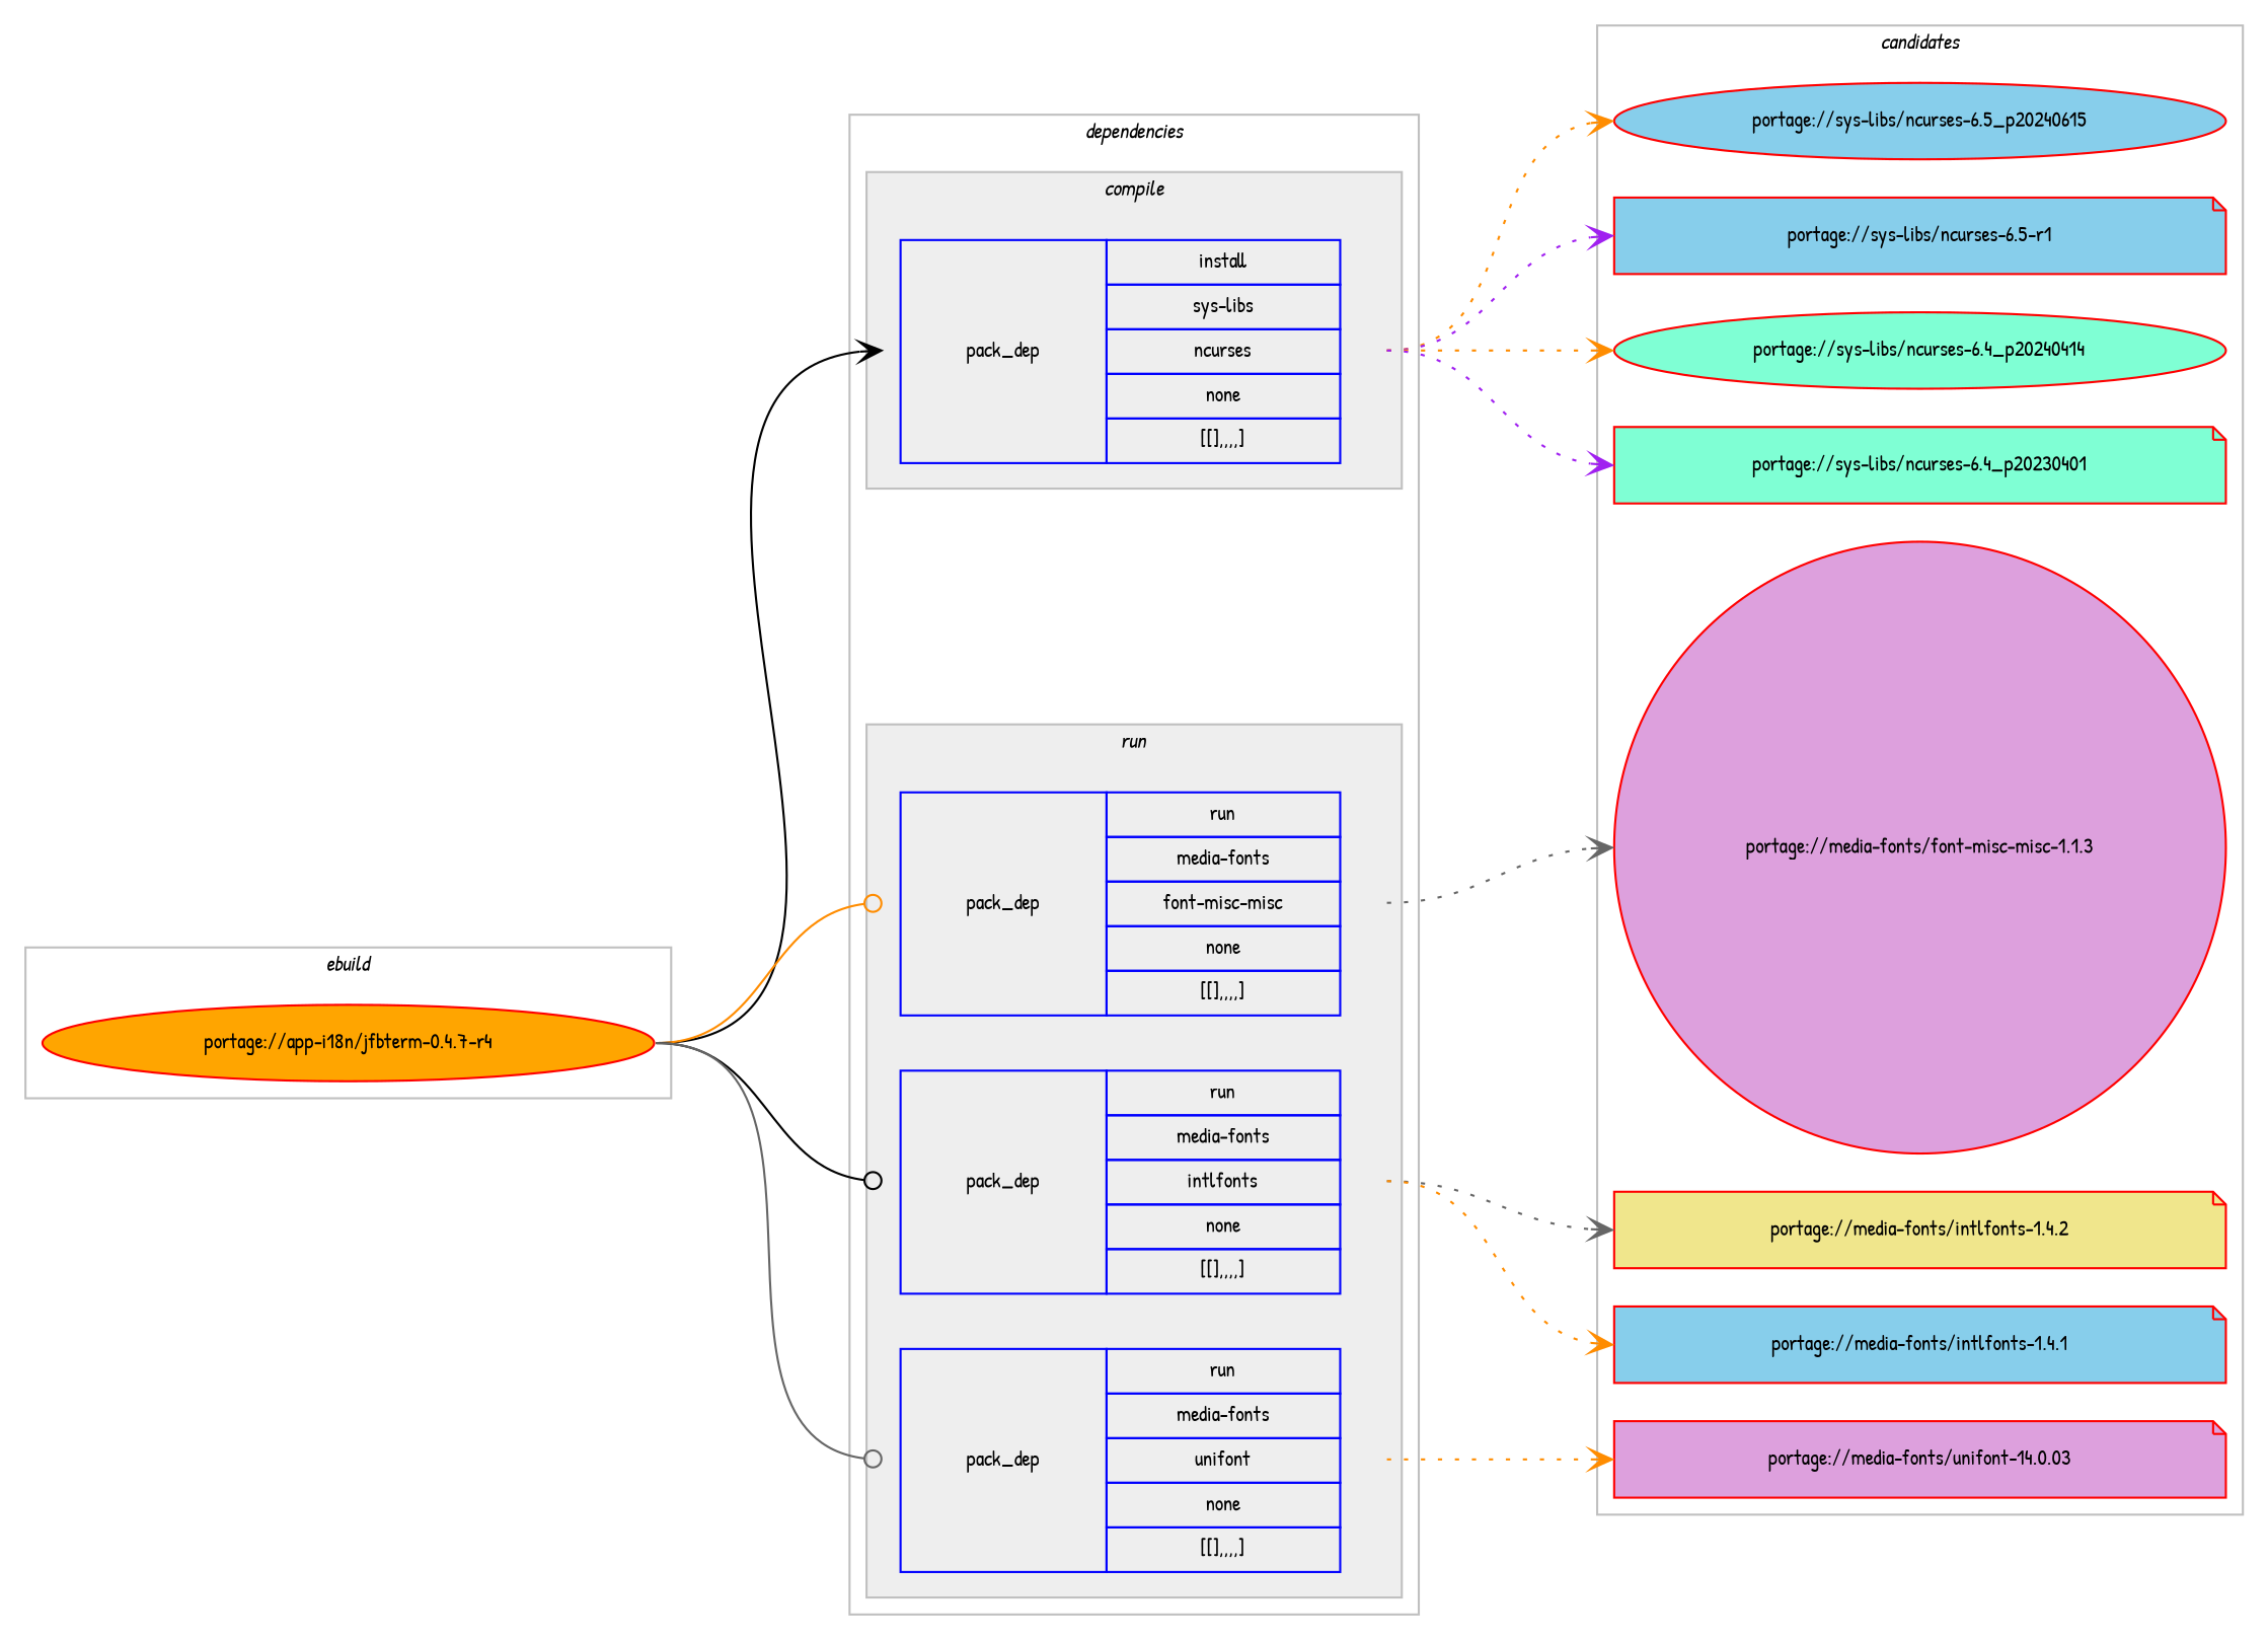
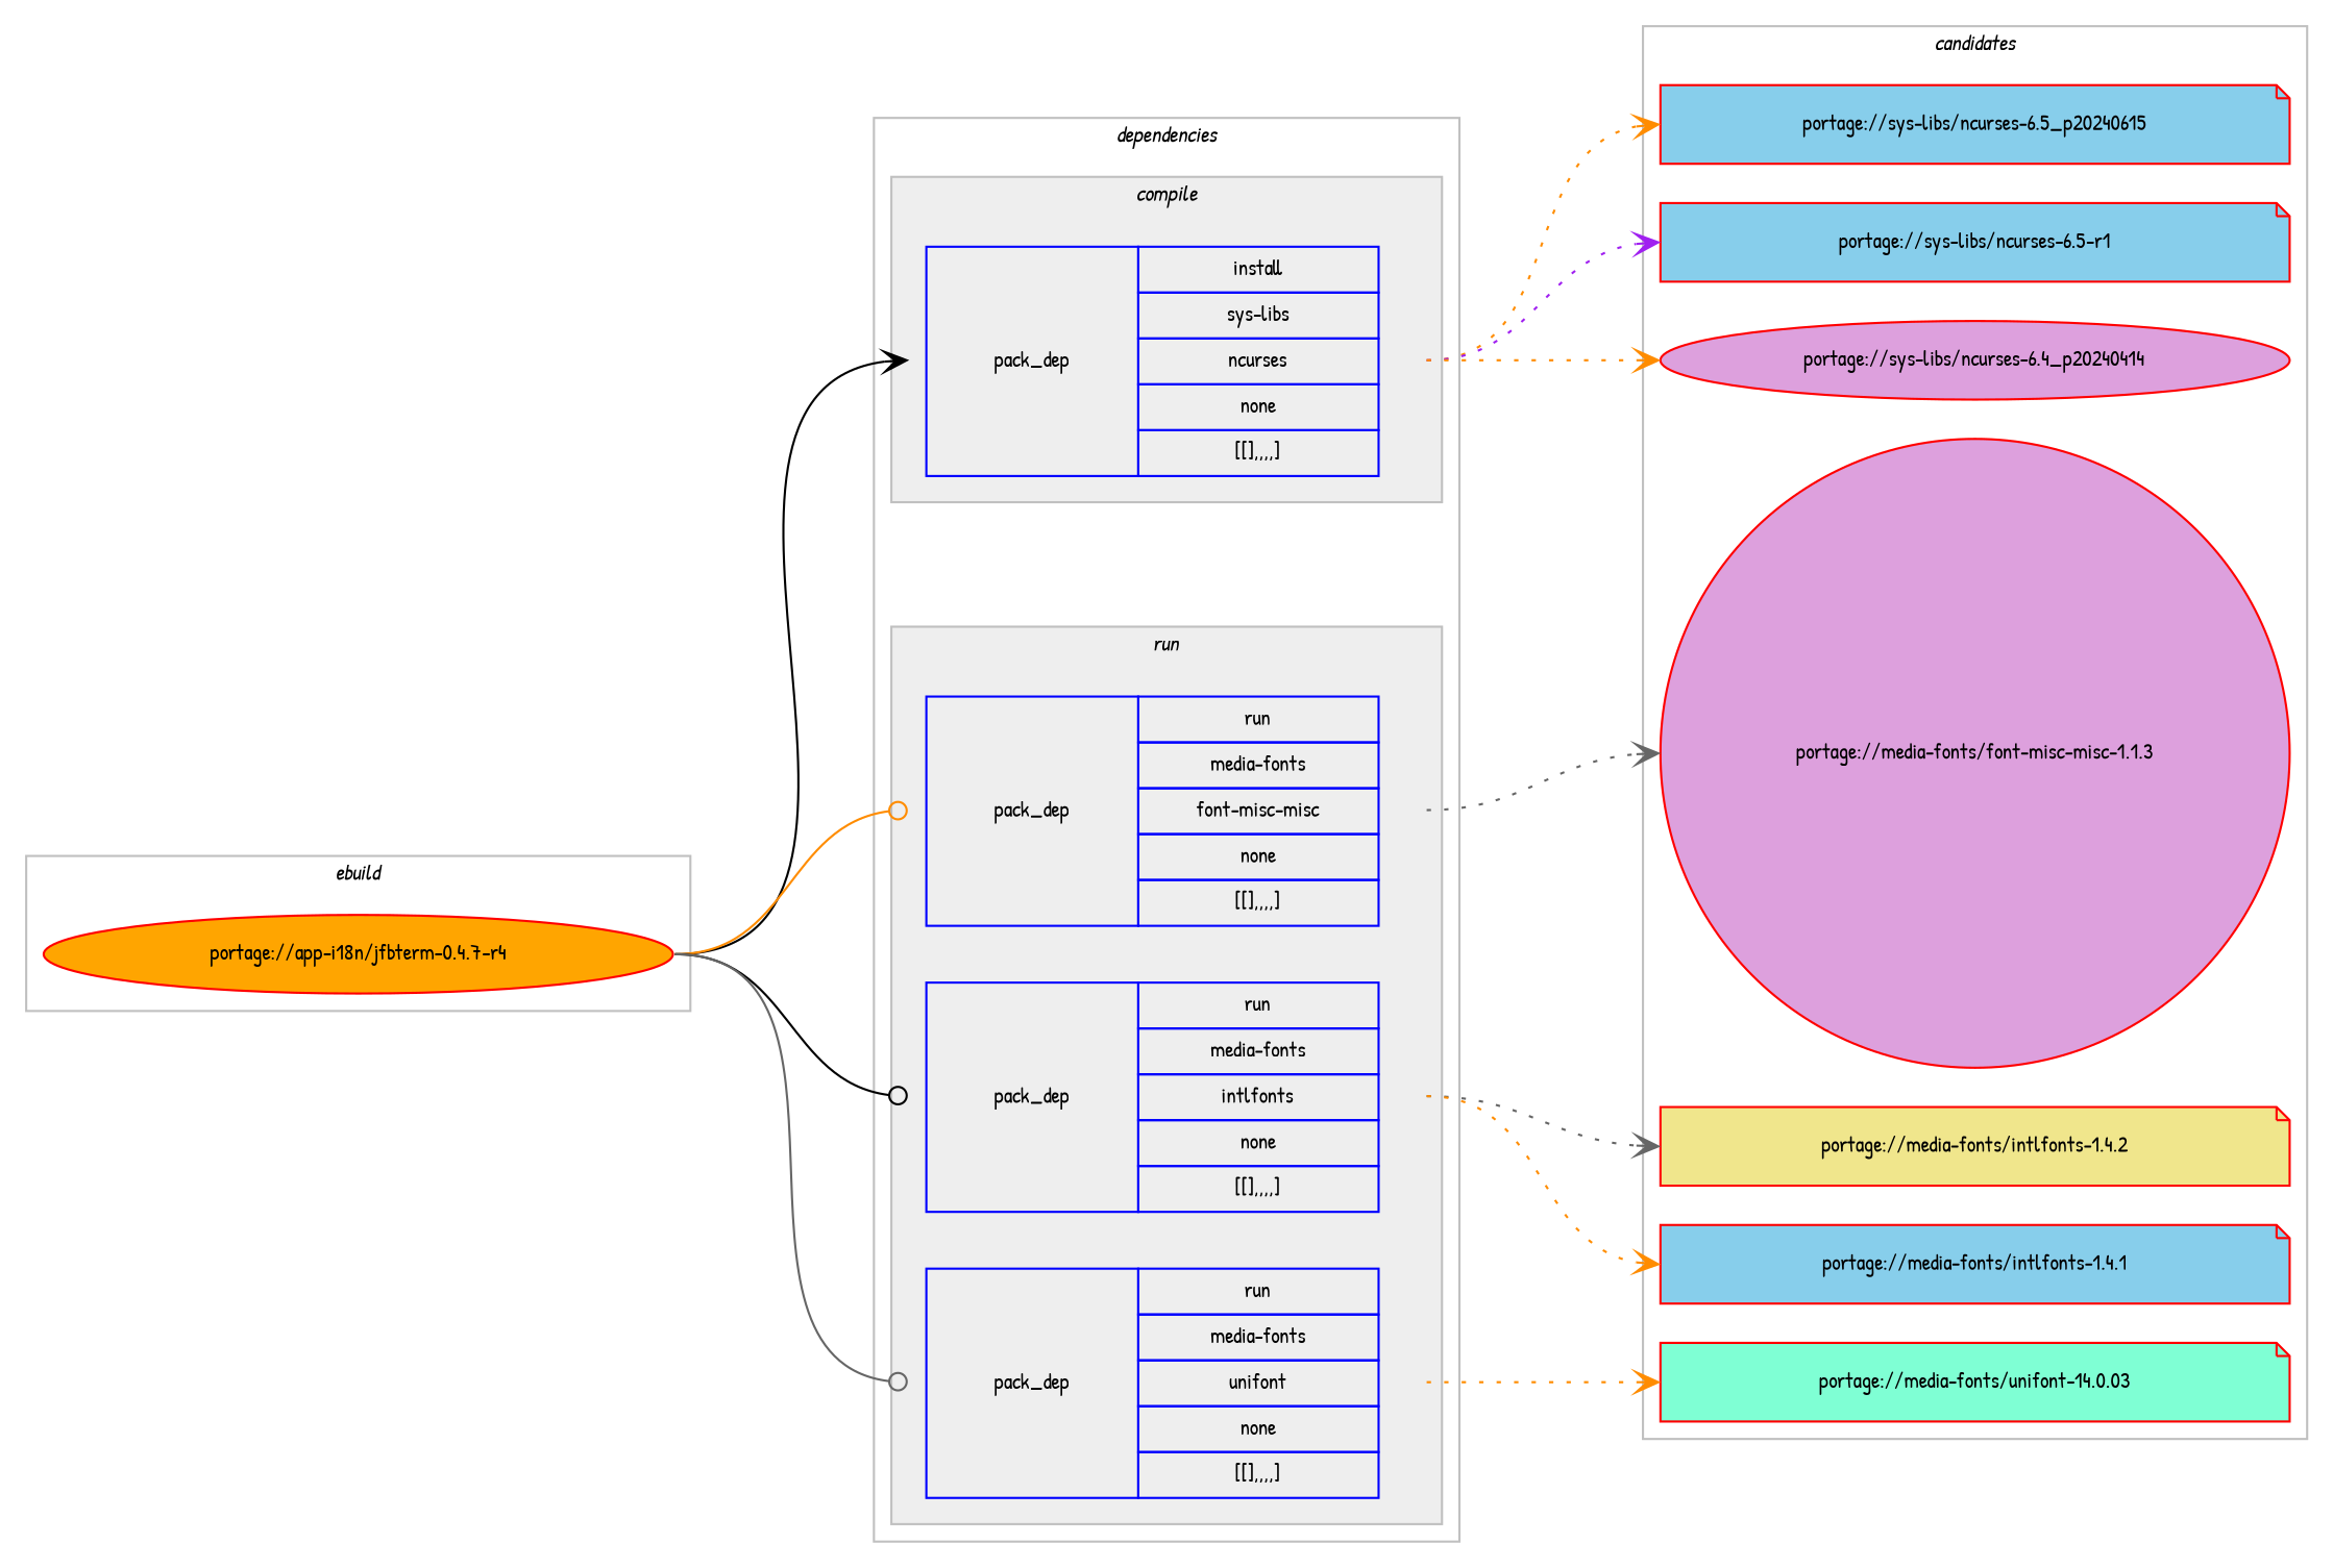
  digraph {
    compound=true
    concentrate=true
    fontname="Patrick Hand"
    fontsize=10
    newrank=true
    rankdir=LR
    ranksep=1.5
    node [color=red fontname="Patrick Hand" fontsize=10 shape=note style=filled]
    edge [arrowhead=vee color=darkorange fontname="Patrick Hand" headport=w style=dotted tailport=e weight=100]
    n1 [fillcolor=orange label="portage://app-i18n/jfbterm-0.4.7-r4" shape=ellipse width=4]
    n2 [color=blue label=<<TABLE BORDER="0" CELLBORDER="1" CELLSPACING="0" CELLPADDING="4" WIDTH="220"><TR><TD ROWSPAN="6" CELLPADDING="30">pack_dep</TD></TR><TR><TD WIDTH="110">install</TD></TR><TR><TD>sys-libs</TD></TR><TR><TD>ncurses</TD></TR><TR><TD>none</TD></TR><TR><TD>[[],,,,]</TD></TR></TABLE>> shape=none style=""]
    n3 [color=blue label=<<TABLE BORDER="0" CELLBORDER="1" CELLSPACING="0" CELLPADDING="4" WIDTH="220"><TR><TD ROWSPAN="6" CELLPADDING="30">pack_dep</TD></TR><TR><TD WIDTH="110">run</TD></TR><TR><TD>media-fonts</TD></TR><TR><TD>font-misc-misc</TD></TR><TR><TD>none</TD></TR><TR><TD>[[],,,,]</TD></TR></TABLE>> shape=none style=""]
    n4 [color=blue label=<<TABLE BORDER="0" CELLBORDER="1" CELLSPACING="0" CELLPADDING="4" WIDTH="220"><TR><TD ROWSPAN="6" CELLPADDING="30">pack_dep</TD></TR><TR><TD WIDTH="110">run</TD></TR><TR><TD>media-fonts</TD></TR><TR><TD>intlfonts</TD></TR><TR><TD>none</TD></TR><TR><TD>[[],,,,]</TD></TR></TABLE>> shape=none style=""]
    n5 [color=blue label=<<TABLE BORDER="0" CELLBORDER="1" CELLSPACING="0" CELLPADDING="4" WIDTH="220"><TR><TD ROWSPAN="6" CELLPADDING="30">pack_dep</TD></TR><TR><TD WIDTH="110">run</TD></TR><TR><TD>media-fonts</TD></TR><TR><TD>unifont</TD></TR><TR><TD>none</TD></TR><TR><TD>[[],,,,]</TD></TR></TABLE>> shape=none style=""]
-   n6 [fillcolor=skyblue label="portage://sys-libs/ncurses-6.5_p20240615" shape=ellipse width=4]
+   n6 [fillcolor=skyblue label="portage://sys-libs/ncurses-6.5_p20240615" width=4]
    n7 [fillcolor=skyblue label="portage://sys-libs/ncurses-6.5-r1" width=4]
-   n8 [fillcolor=aquamarine label="portage://sys-libs/ncurses-6.4_p20240414" shape=ellipse width=4]
-   n9 [fillcolor=aquamarine label="portage://sys-libs/ncurses-6.4_p20230401" width=4]
+   n8 [fillcolor=plum label="portage://sys-libs/ncurses-6.4_p20240414" shape=ellipse width=4]
    n10 [fillcolor=plum label="portage://media-fonts/font-misc-misc-1.1.3" shape=circle width=4]
    n11 [fillcolor=khaki label="portage://media-fonts/intlfonts-1.4.2" width=4]
    n12 [fillcolor=skyblue label="portage://media-fonts/intlfonts-1.4.1" width=4]
-   n13 [fillcolor=plum label="portage://media-fonts/unifont-14.0.03" width=4]
+   n13 [fillcolor=aquamarine label="portage://media-fonts/unifont-14.0.03" width=4]
    subgraph cluster_1 {
      color=gray
      label=<<i>dependencies</i>>
      subgraph cluster_2 {
        color=gray
        fillcolor="#eeeeee"
        label=<<i>compile</i>>
        style=filled
        subgraph sub_3 {
          color=gray
          fillcolor="#eeeeee"
          label=<<i>compile</i>>
          style=filled
          n2
        }
      }
      subgraph cluster_4 {
        color=gray
        fillcolor="#eeeeee"
        label=<<i>compile and run</i>>
        style=filled
      }
      subgraph cluster_5 {
        color=gray
        fillcolor="#eeeeee"
        label=<<i>run</i>>
        style=filled
        subgraph sub_6 {
          color=gray
          fillcolor="#eeeeee"
          label=<<i>run</i>>
          style=filled
          n3
        }
        subgraph sub_7 {
          color=gray
          fillcolor="#eeeeee"
          label=<<i>run</i>>
          style=filled
          n4
        }
        subgraph sub_8 {
          color=gray
          fillcolor="#eeeeee"
          label=<<i>run</i>>
          style=filled
          n5
        }
      }
    }
    subgraph cluster_9 {
      color=gray
      label=<<i>ebuild</i>>
      n1
    }
    subgraph cluster_10 {
      color=gray
      label=<<i>candidates</i>>
      rank=same
      subgraph sub_11 {
        color=black
        label=<<i>candidates</i>>
        nodesep=1
        rank=same
        n6
        n7
        n8
-       n9
      }
      subgraph sub_12 {
        color=black
        label=<<i>candidates</i>>
        nodesep=1
        rank=same
        n10
      }
      subgraph sub_13 {
        color=black
        label=<<i>candidates</i>>
        nodesep=1
        rank=same
        n11
        n12
      }
      subgraph sub_14 {
        color=black
        label=<<i>candidates</i>>
        nodesep=1
        rank=same
        n13
      }
    }
    n1 -> n2 [color=black style=solid weight=20]
    n1 -> n3 [arrowhead=odot style=solid weight=20]
    n1 -> n4 [arrowhead=odot color=black style=solid weight=20]
    n1 -> n5 [arrowhead=odot color=gray40 style=solid weight=20]
    n2 -> n6
    n2 -> n7 [color=purple]
    n2 -> n8
-   n2 -> n9 [color=purple]
    n3 -> n10 [color=gray40]
    n4 -> n11 [color=gray40]
    n4 -> n12
    n5 -> n13
  }
